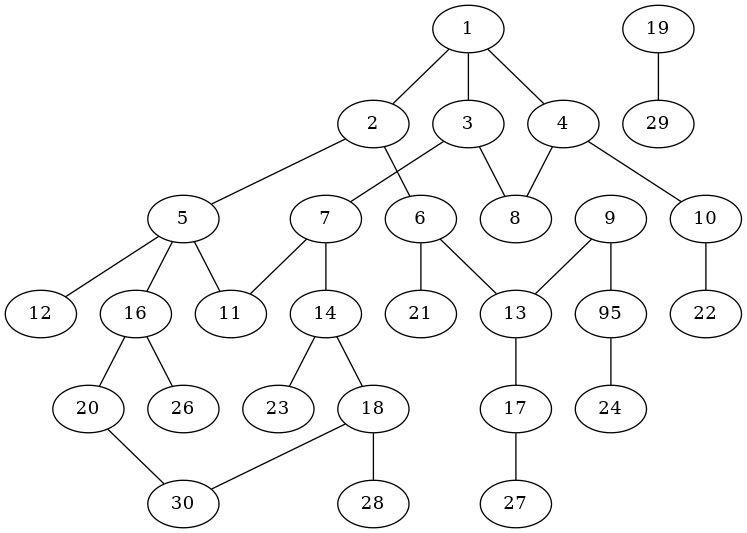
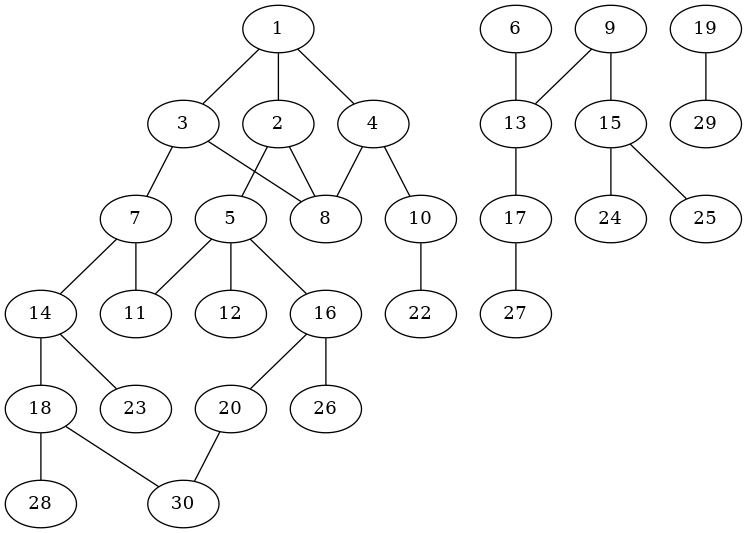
  graph {
    node [chem=C]
    edge [valence=1]
    1
    2
    3
    4
    5
    6
    7
    8 [chem=O]
    10 [chem=O]
    11
    12 [chem=O]
    16
    13
-   21 [chem=H]
    14
    9
-   15 [label=95]
+   15
    22 [chem=H]
    17 [chem=O]
    18
    23 [chem=H]
    24 [chem=H]
+   25 [chem=H]
    20
    26 [chem=H]
    27 [chem=H]
    28 [chem=H]
    30 [chem=H]
    19 [chem=O]
    29 [chem=H]
    1 -- 2 [valence=2]
    1 -- 3
    1 -- 4
    2 -- 5
-   2 -- 6
+   2 -- 8
    3 -- 7
    3 -- 8 [valence=2]
    4 -- 8 [valence=2]
    4 -- 10
    5 -- 11
    5 -- 12 [valence=2]
    5 -- 16
    6 -- 13 [valence=2]
-   6 -- 21
    7 -- 11 [valence=2]
    7 -- 14
    10 -- 22
    16 -- 20 [valence=2]
    16 -- 26
    13 -- 17
    14 -- 18 [valence=2]
    14 -- 23
    9 -- 13
    9 -- 15
    15 -- 24
+   15 -- 25
    17 -- 27
    18 -- 28
    18 -- 30
    20 -- 30
    19 -- 29
  }
